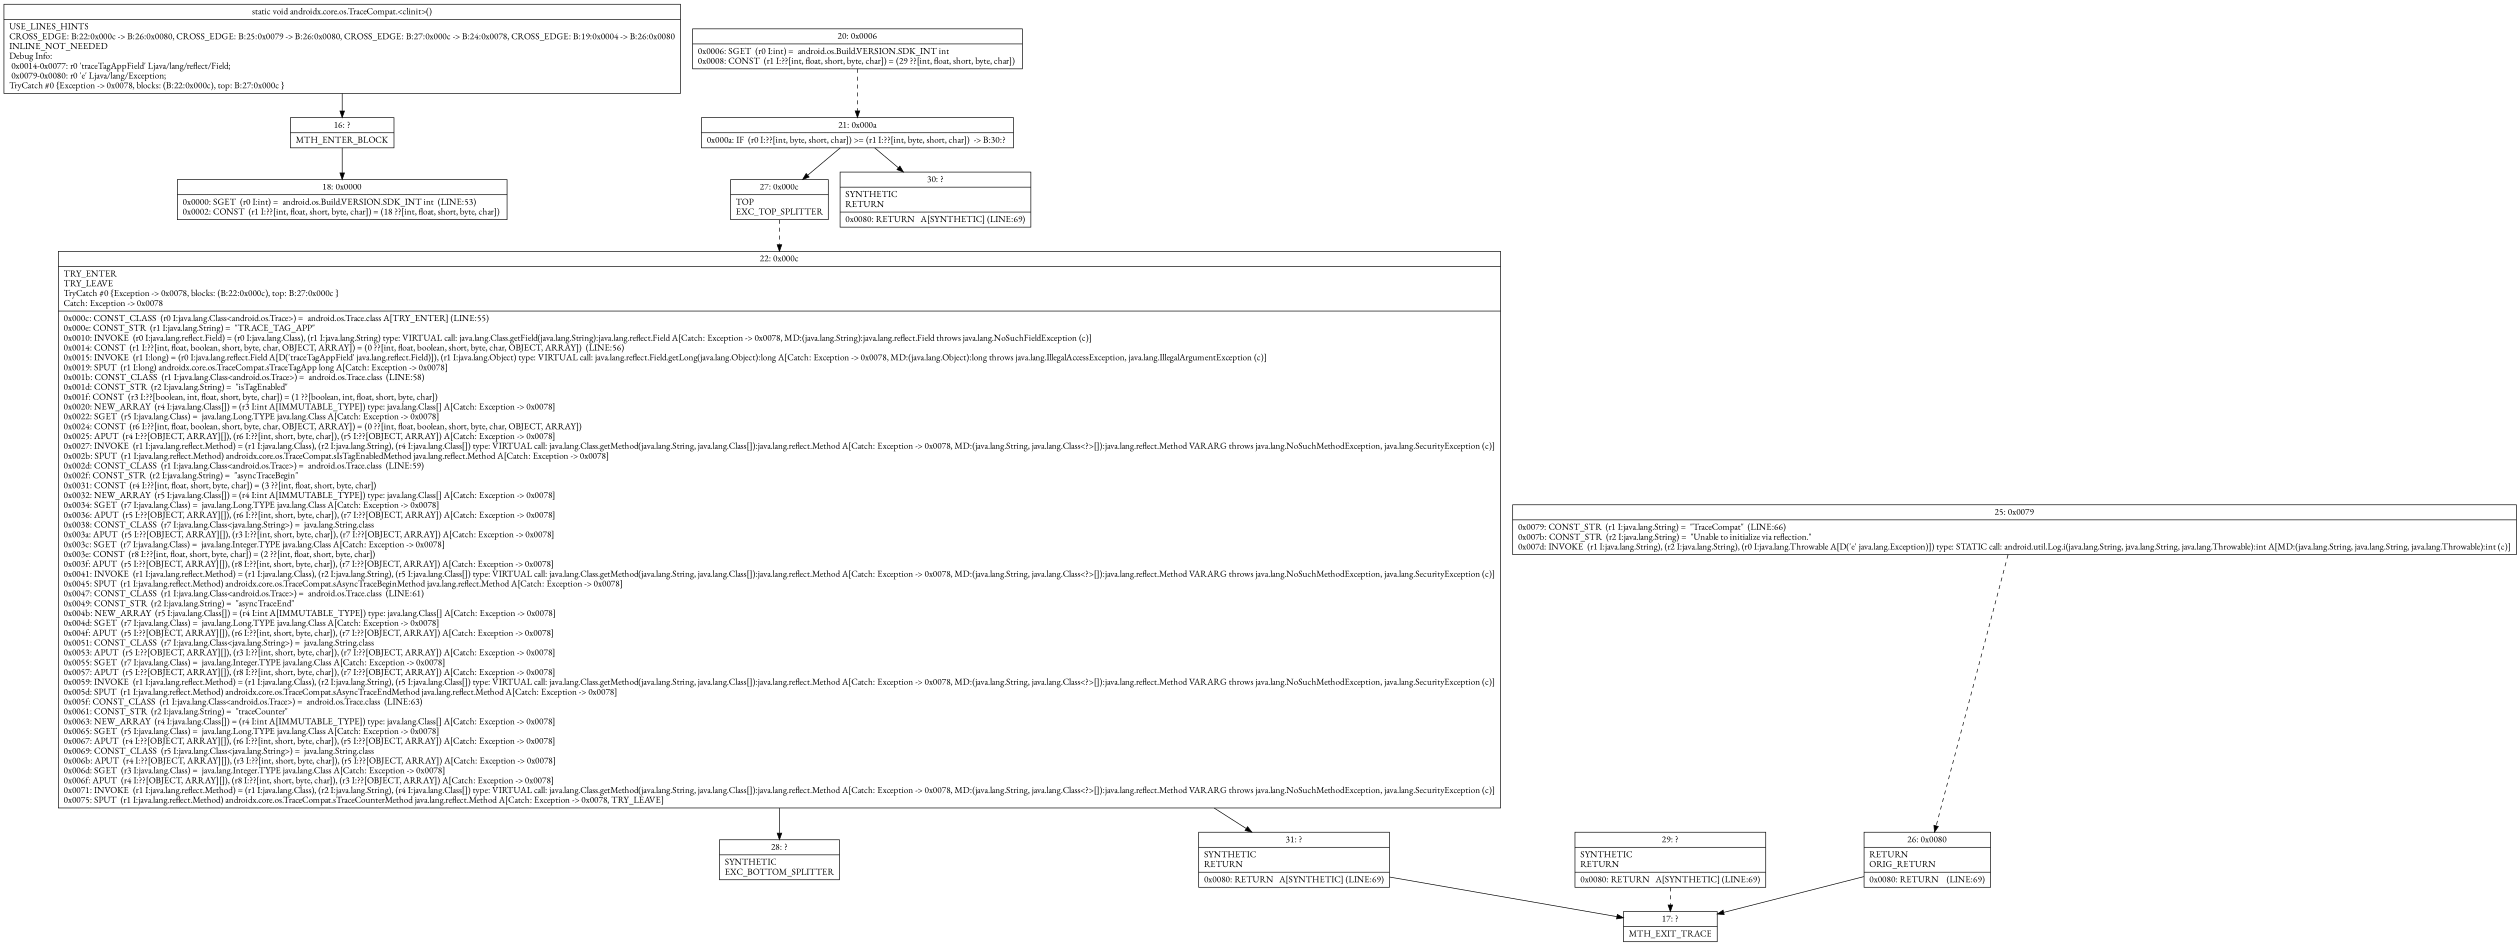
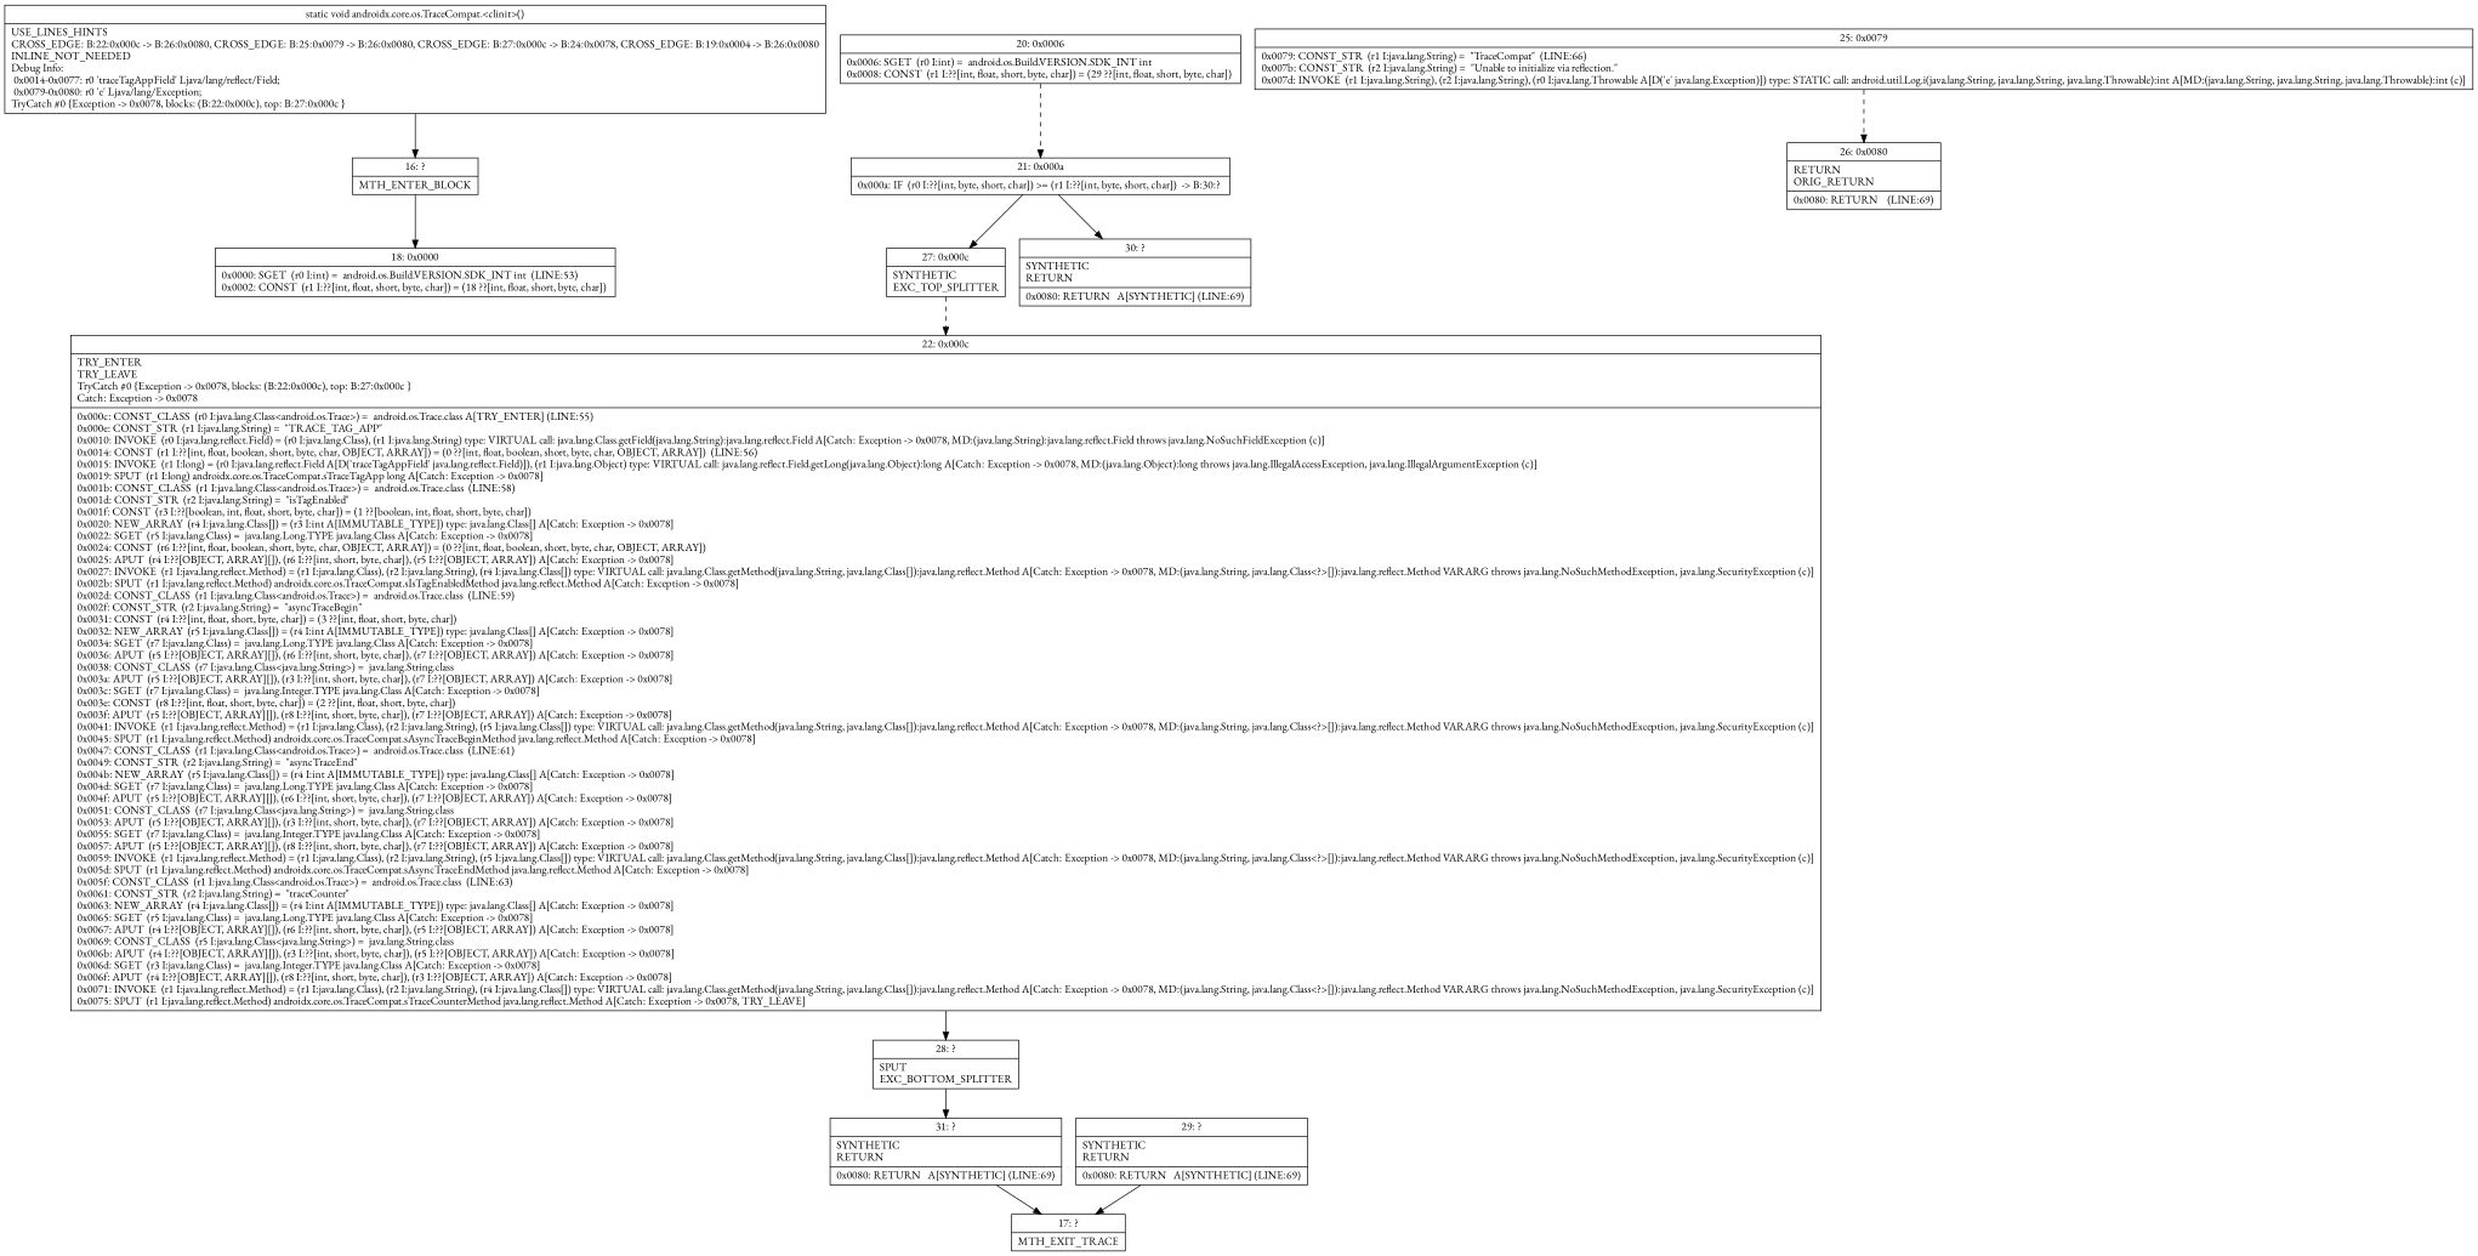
  digraph {
    fontname="EB Garamond"
    node [fontname="EB Garamond" shape=record]
    edge [fontname="EB Garamond"]
    n1 [label="{16\:\ ?|MTH_ENTER_BLOCK\l}"]
    n2 [label="{18\:\ 0x0000|0x0000: SGET  (r0 I:int) =  android.os.Build.VERSION.SDK_INT int  (LINE:53)\l0x0002: CONST  (r1 I:??[int, float, short, byte, char]) = (18 ??[int, float, short, byte, char]) \l}"]
    n3 [label="{20\:\ 0x0006|0x0006: SGET  (r0 I:int) =  android.os.Build.VERSION.SDK_INT int \l0x0008: CONST  (r1 I:??[int, float, short, byte, char]) = (29 ??[int, float, short, byte, char]) \l}"]
    n4 [label="{21\:\ 0x000a|0x000a: IF  (r0 I:??[int, byte, short, char]) \>= (r1 I:??[int, byte, short, char])  \-\> B:30:? \l}"]
    n5 [label="{29\:\ ?|SYNTHETIC\lRETURN\l|0x0080: RETURN   A[SYNTHETIC] (LINE:69)\l}"]
    n6 [label="{17\:\ ?|MTH_EXIT_TRACE\l}"]
-   n7 [label="{27\:\ 0x000c|TOP\lEXC_TOP_SPLITTER\l}"]
+   n7 [label="{27\:\ 0x000c|SYNTHETIC\lEXC_TOP_SPLITTER\l}"]
    n8 [label="{30\:\ ?|SYNTHETIC\lRETURN\l|0x0080: RETURN   A[SYNTHETIC] (LINE:69)\l}"]
    n9 [label="{22\:\ 0x000c|TRY_ENTER\lTRY_LEAVE\lTryCatch #0 \{Exception \-\> 0x0078, blocks: (B:22:0x000c), top: B:27:0x000c \}\lCatch: Exception \-\> 0x0078\l|0x000c: CONST_CLASS  (r0 I:java.lang.Class\<android.os.Trace\>) =  android.os.Trace.class A[TRY_ENTER] (LINE:55)\l0x000e: CONST_STR  (r1 I:java.lang.String) =  \"TRACE_TAG_APP\" \l0x0010: INVOKE  (r0 I:java.lang.reflect.Field) = (r0 I:java.lang.Class), (r1 I:java.lang.String) type: VIRTUAL call: java.lang.Class.getField(java.lang.String):java.lang.reflect.Field A[Catch: Exception \-\> 0x0078, MD:(java.lang.String):java.lang.reflect.Field throws java.lang.NoSuchFieldException (c)]\l0x0014: CONST  (r1 I:??[int, float, boolean, short, byte, char, OBJECT, ARRAY]) = (0 ??[int, float, boolean, short, byte, char, OBJECT, ARRAY])  (LINE:56)\l0x0015: INVOKE  (r1 I:long) = (r0 I:java.lang.reflect.Field A[D('traceTagAppField' java.lang.reflect.Field)]), (r1 I:java.lang.Object) type: VIRTUAL call: java.lang.reflect.Field.getLong(java.lang.Object):long A[Catch: Exception \-\> 0x0078, MD:(java.lang.Object):long throws java.lang.IllegalAccessException, java.lang.IllegalArgumentException (c)]\l0x0019: SPUT  (r1 I:long) androidx.core.os.TraceCompat.sTraceTagApp long A[Catch: Exception \-\> 0x0078]\l0x001b: CONST_CLASS  (r1 I:java.lang.Class\<android.os.Trace\>) =  android.os.Trace.class  (LINE:58)\l0x001d: CONST_STR  (r2 I:java.lang.String) =  \"isTagEnabled\" \l0x001f: CONST  (r3 I:??[boolean, int, float, short, byte, char]) = (1 ??[boolean, int, float, short, byte, char]) \l0x0020: NEW_ARRAY  (r4 I:java.lang.Class[]) = (r3 I:int A[IMMUTABLE_TYPE]) type: java.lang.Class[] A[Catch: Exception \-\> 0x0078]\l0x0022: SGET  (r5 I:java.lang.Class) =  java.lang.Long.TYPE java.lang.Class A[Catch: Exception \-\> 0x0078]\l0x0024: CONST  (r6 I:??[int, float, boolean, short, byte, char, OBJECT, ARRAY]) = (0 ??[int, float, boolean, short, byte, char, OBJECT, ARRAY]) \l0x0025: APUT  (r4 I:??[OBJECT, ARRAY][]), (r6 I:??[int, short, byte, char]), (r5 I:??[OBJECT, ARRAY]) A[Catch: Exception \-\> 0x0078]\l0x0027: INVOKE  (r1 I:java.lang.reflect.Method) = (r1 I:java.lang.Class), (r2 I:java.lang.String), (r4 I:java.lang.Class[]) type: VIRTUAL call: java.lang.Class.getMethod(java.lang.String, java.lang.Class[]):java.lang.reflect.Method A[Catch: Exception \-\> 0x0078, MD:(java.lang.String, java.lang.Class\<?\>[]):java.lang.reflect.Method VARARG throws java.lang.NoSuchMethodException, java.lang.SecurityException (c)]\l0x002b: SPUT  (r1 I:java.lang.reflect.Method) androidx.core.os.TraceCompat.sIsTagEnabledMethod java.lang.reflect.Method A[Catch: Exception \-\> 0x0078]\l0x002d: CONST_CLASS  (r1 I:java.lang.Class\<android.os.Trace\>) =  android.os.Trace.class  (LINE:59)\l0x002f: CONST_STR  (r2 I:java.lang.String) =  \"asyncTraceBegin\" \l0x0031: CONST  (r4 I:??[int, float, short, byte, char]) = (3 ??[int, float, short, byte, char]) \l0x0032: NEW_ARRAY  (r5 I:java.lang.Class[]) = (r4 I:int A[IMMUTABLE_TYPE]) type: java.lang.Class[] A[Catch: Exception \-\> 0x0078]\l0x0034: SGET  (r7 I:java.lang.Class) =  java.lang.Long.TYPE java.lang.Class A[Catch: Exception \-\> 0x0078]\l0x0036: APUT  (r5 I:??[OBJECT, ARRAY][]), (r6 I:??[int, short, byte, char]), (r7 I:??[OBJECT, ARRAY]) A[Catch: Exception \-\> 0x0078]\l0x0038: CONST_CLASS  (r7 I:java.lang.Class\<java.lang.String\>) =  java.lang.String.class \l0x003a: APUT  (r5 I:??[OBJECT, ARRAY][]), (r3 I:??[int, short, byte, char]), (r7 I:??[OBJECT, ARRAY]) A[Catch: Exception \-\> 0x0078]\l0x003c: SGET  (r7 I:java.lang.Class) =  java.lang.Integer.TYPE java.lang.Class A[Catch: Exception \-\> 0x0078]\l0x003e: CONST  (r8 I:??[int, float, short, byte, char]) = (2 ??[int, float, short, byte, char]) \l0x003f: APUT  (r5 I:??[OBJECT, ARRAY][]), (r8 I:??[int, short, byte, char]), (r7 I:??[OBJECT, ARRAY]) A[Catch: Exception \-\> 0x0078]\l0x0041: INVOKE  (r1 I:java.lang.reflect.Method) = (r1 I:java.lang.Class), (r2 I:java.lang.String), (r5 I:java.lang.Class[]) type: VIRTUAL call: java.lang.Class.getMethod(java.lang.String, java.lang.Class[]):java.lang.reflect.Method A[Catch: Exception \-\> 0x0078, MD:(java.lang.String, java.lang.Class\<?\>[]):java.lang.reflect.Method VARARG throws java.lang.NoSuchMethodException, java.lang.SecurityException (c)]\l0x0045: SPUT  (r1 I:java.lang.reflect.Method) androidx.core.os.TraceCompat.sAsyncTraceBeginMethod java.lang.reflect.Method A[Catch: Exception \-\> 0x0078]\l0x0047: CONST_CLASS  (r1 I:java.lang.Class\<android.os.Trace\>) =  android.os.Trace.class  (LINE:61)\l0x0049: CONST_STR  (r2 I:java.lang.String) =  \"asyncTraceEnd\" \l0x004b: NEW_ARRAY  (r5 I:java.lang.Class[]) = (r4 I:int A[IMMUTABLE_TYPE]) type: java.lang.Class[] A[Catch: Exception \-\> 0x0078]\l0x004d: SGET  (r7 I:java.lang.Class) =  java.lang.Long.TYPE java.lang.Class A[Catch: Exception \-\> 0x0078]\l0x004f: APUT  (r5 I:??[OBJECT, ARRAY][]), (r6 I:??[int, short, byte, char]), (r7 I:??[OBJECT, ARRAY]) A[Catch: Exception \-\> 0x0078]\l0x0051: CONST_CLASS  (r7 I:java.lang.Class\<java.lang.String\>) =  java.lang.String.class \l0x0053: APUT  (r5 I:??[OBJECT, ARRAY][]), (r3 I:??[int, short, byte, char]), (r7 I:??[OBJECT, ARRAY]) A[Catch: Exception \-\> 0x0078]\l0x0055: SGET  (r7 I:java.lang.Class) =  java.lang.Integer.TYPE java.lang.Class A[Catch: Exception \-\> 0x0078]\l0x0057: APUT  (r5 I:??[OBJECT, ARRAY][]), (r8 I:??[int, short, byte, char]), (r7 I:??[OBJECT, ARRAY]) A[Catch: Exception \-\> 0x0078]\l0x0059: INVOKE  (r1 I:java.lang.reflect.Method) = (r1 I:java.lang.Class), (r2 I:java.lang.String), (r5 I:java.lang.Class[]) type: VIRTUAL call: java.lang.Class.getMethod(java.lang.String, java.lang.Class[]):java.lang.reflect.Method A[Catch: Exception \-\> 0x0078, MD:(java.lang.String, java.lang.Class\<?\>[]):java.lang.reflect.Method VARARG throws java.lang.NoSuchMethodException, java.lang.SecurityException (c)]\l0x005d: SPUT  (r1 I:java.lang.reflect.Method) androidx.core.os.TraceCompat.sAsyncTraceEndMethod java.lang.reflect.Method A[Catch: Exception \-\> 0x0078]\l0x005f: CONST_CLASS  (r1 I:java.lang.Class\<android.os.Trace\>) =  android.os.Trace.class  (LINE:63)\l0x0061: CONST_STR  (r2 I:java.lang.String) =  \"traceCounter\" \l0x0063: NEW_ARRAY  (r4 I:java.lang.Class[]) = (r4 I:int A[IMMUTABLE_TYPE]) type: java.lang.Class[] A[Catch: Exception \-\> 0x0078]\l0x0065: SGET  (r5 I:java.lang.Class) =  java.lang.Long.TYPE java.lang.Class A[Catch: Exception \-\> 0x0078]\l0x0067: APUT  (r4 I:??[OBJECT, ARRAY][]), (r6 I:??[int, short, byte, char]), (r5 I:??[OBJECT, ARRAY]) A[Catch: Exception \-\> 0x0078]\l0x0069: CONST_CLASS  (r5 I:java.lang.Class\<java.lang.String\>) =  java.lang.String.class \l0x006b: APUT  (r4 I:??[OBJECT, ARRAY][]), (r3 I:??[int, short, byte, char]), (r5 I:??[OBJECT, ARRAY]) A[Catch: Exception \-\> 0x0078]\l0x006d: SGET  (r3 I:java.lang.Class) =  java.lang.Integer.TYPE java.lang.Class A[Catch: Exception \-\> 0x0078]\l0x006f: APUT  (r4 I:??[OBJECT, ARRAY][]), (r8 I:??[int, short, byte, char]), (r3 I:??[OBJECT, ARRAY]) A[Catch: Exception \-\> 0x0078]\l0x0071: INVOKE  (r1 I:java.lang.reflect.Method) = (r1 I:java.lang.Class), (r2 I:java.lang.String), (r4 I:java.lang.Class[]) type: VIRTUAL call: java.lang.Class.getMethod(java.lang.String, java.lang.Class[]):java.lang.reflect.Method A[Catch: Exception \-\> 0x0078, MD:(java.lang.String, java.lang.Class\<?\>[]):java.lang.reflect.Method VARARG throws java.lang.NoSuchMethodException, java.lang.SecurityException (c)]\l0x0075: SPUT  (r1 I:java.lang.reflect.Method) androidx.core.os.TraceCompat.sTraceCounterMethod java.lang.reflect.Method A[Catch: Exception \-\> 0x0078, TRY_LEAVE]\l}"]
-   n10 [label="{28\:\ ?|SYNTHETIC\lEXC_BOTTOM_SPLITTER\l}"]
+   n10 [label="{28\:\ ?|SPUT\lEXC_BOTTOM_SPLITTER\l}"]
    n11 [label="{31\:\ ?|SYNTHETIC\lRETURN\l|0x0080: RETURN   A[SYNTHETIC] (LINE:69)\l}"]
    n12 [label="{25\:\ 0x0079|0x0079: CONST_STR  (r1 I:java.lang.String) =  \"TraceCompat\"  (LINE:66)\l0x007b: CONST_STR  (r2 I:java.lang.String) =  \"Unable to initialize via reflection.\" \l0x007d: INVOKE  (r1 I:java.lang.String), (r2 I:java.lang.String), (r0 I:java.lang.Throwable A[D('e' java.lang.Exception)]) type: STATIC call: android.util.Log.i(java.lang.String, java.lang.String, java.lang.Throwable):int A[MD:(java.lang.String, java.lang.String, java.lang.Throwable):int (c)]\l}"]
    n13 [label="{26\:\ 0x0080|RETURN\lORIG_RETURN\l|0x0080: RETURN    (LINE:69)\l}"]
    n14 [label="{static void androidx.core.os.TraceCompat.\<clinit\>()  | USE_LINES_HINTS\lCROSS_EDGE: B:22:0x000c \-\> B:26:0x0080, CROSS_EDGE: B:25:0x0079 \-\> B:26:0x0080, CROSS_EDGE: B:27:0x000c \-\> B:24:0x0078, CROSS_EDGE: B:19:0x0004 \-\> B:26:0x0080\lINLINE_NOT_NEEDED\lDebug Info:\l  0x0014\-0x0077: r0 'traceTagAppField' Ljava\/lang\/reflect\/Field;\l  0x0079\-0x0080: r0 'e' Ljava\/lang\/Exception;\lTryCatch #0 \{Exception \-\> 0x0078, blocks: (B:22:0x000c), top: B:27:0x000c \}\l}"]
    n1 -> n2
    n3 -> n4 [style=dashed]
    n4 -> n7 [style=solid]
    n4 -> n8
-   n5 -> n6 [style=dashed]
+   n5 -> n6
    n7 -> n9 [style=dashed]
    n9 -> n10
-   n9 -> n11
+   n10 -> n11
    n11 -> n6
    n12 -> n13 [style=dashed]
-   n13 -> n6
    n14 -> n1
  }
